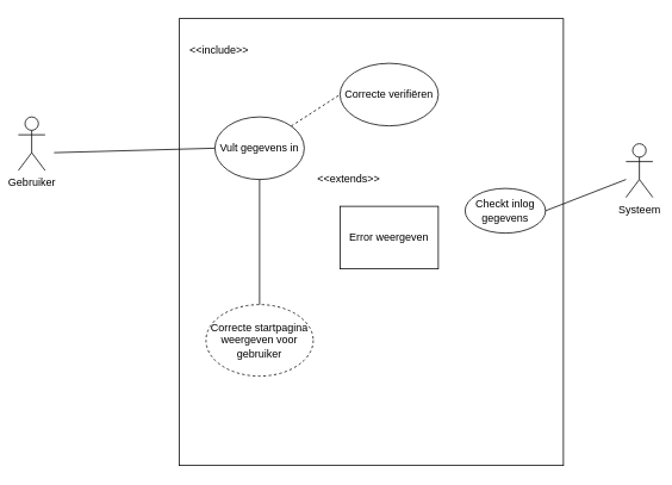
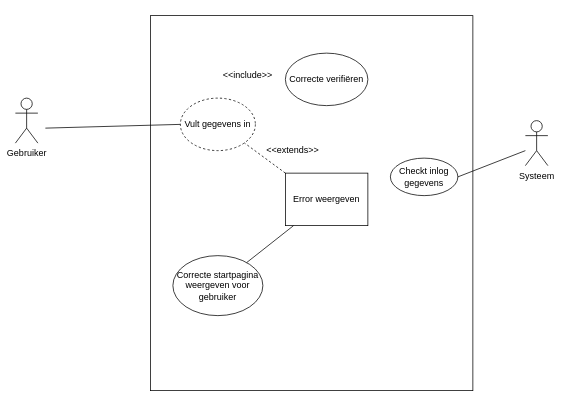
  <mxCell id="0" />
  <mxCell id="1" parent="0" />
  <mxCell id="2" value="" style="rounded=0;whiteSpace=wrap;html=1;" vertex="1" parent="1"><mxGeometry x="200" y="20" width="430" height="500" as="geometry" /></mxCell>
  <mxCell id="3" value="Gebruiker" style="shape=umlActor;verticalLabelPosition=bottom;labelBackgroundColor=#ffffff;verticalAlign=top;html=1;outlineConnect=0;" vertex="1" parent="1"><mxGeometry x="20" y="130" width="30" height="60" as="geometry" /></mxCell>
- <mxCell id="4" value="Vult gegevens in" style="ellipse;whiteSpace=wrap;html=1;" vertex="1" parent="1"><mxGeometry x="240" y="130" width="100" height="70" as="geometry" /></mxCell>
+ <mxCell id="4" value="Vult gegevens in" style="ellipse;whiteSpace=wrap;html=1;dashed=1;" vertex="1" parent="1"><mxGeometry x="240" y="130" width="100" height="70" as="geometry" /></mxCell>
  <mxCell id="5" value="Correcte verifiëren" style="ellipse;whiteSpace=wrap;html=1;" vertex="1" parent="1"><mxGeometry x="380" y="70" width="110" height="70" as="geometry" /></mxCell>
  <mxCell id="6" value="Error weergeven" style="whiteSpace=wrap;html=1;rounded=0;" vertex="1" parent="1"><mxGeometry x="380" y="230" width="110" height="70" as="geometry" /></mxCell>
- <mxCell id="7" value="" style="endArrow=none;dashed=1;html=1;exitX=1;exitY=0;exitDx=0;exitDy=0;entryX=0;entryY=0.5;entryDx=0;entryDy=0;" edge="1" parent="1" source="4" target="5"><mxGeometry width="50" height="50" relative="1" as="geometry"><mxPoint x="290" y="250" as="sourcePoint" /><mxPoint x="330" y="200" as="targetPoint" /></mxGeometry></mxCell>
- <mxCell id="8" value="&amp;lt;&amp;lt;include&amp;gt;&amp;gt;" style="text;html=1;strokeColor=none;fillColor=none;align=center;verticalAlign=middle;whiteSpace=wrap;rounded=0;" vertex="1" parent="1"><mxGeometry x="225" y="45" width="40" height="20" as="geometry" /></mxCell>
+ <mxCell id="8" value="&amp;lt;&amp;lt;include&amp;gt;&amp;gt;" style="text;html=1;strokeColor=none;fillColor=none;align=center;verticalAlign=middle;whiteSpace=wrap;rounded=0;" vertex="1" parent="1"><mxGeometry x="310" y="90" width="40" height="20" as="geometry" /></mxCell>
  <mxCell id="9" value="&amp;lt;&amp;lt;extends&amp;gt;&amp;gt;" style="text;html=1;strokeColor=none;fillColor=none;align=center;verticalAlign=middle;whiteSpace=wrap;rounded=0;" vertex="1" parent="1"><mxGeometry x="370" y="190" width="40" height="20" as="geometry" /></mxCell>
+ <mxCell id="10" value="" style="endArrow=none;dashed=1;html=1;entryX=1;entryY=1;entryDx=0;entryDy=0;exitX=0;exitY=0;exitDx=0;exitDy=0;" edge="1" parent="1" source="6" target="4"><mxGeometry width="50" height="50" relative="1" as="geometry"><mxPoint x="390" y="300" as="sourcePoint" /><mxPoint x="440" y="250" as="targetPoint" /></mxGeometry></mxCell>
  <mxCell id="11" value="" style="endArrow=none;html=1;entryX=0;entryY=0.5;entryDx=0;entryDy=0;" edge="1" parent="1" target="4"><mxGeometry width="50" height="50" relative="1" as="geometry"><mxPoint x="60" y="170" as="sourcePoint" /><mxPoint x="190" y="260" as="targetPoint" /></mxGeometry></mxCell>
- <mxCell id="12" value="Correcte startpagina weergeven voor gebruiker" style="ellipse;whiteSpace=wrap;html=1;dashed=1;" vertex="1" parent="1"><mxGeometry x="230" y="340" width="120" height="80" as="geometry" /></mxCell>
- <mxCell id="13" value="" style="endArrow=none;html=1;entryX=0.5;entryY=1;entryDx=0;entryDy=0;" edge="1" parent="1" source="12" target="4"><mxGeometry width="50" height="50" relative="1" as="geometry"><mxPoint x="80" y="440" as="sourcePoint" /><mxPoint x="130" y="390" as="targetPoint" /></mxGeometry></mxCell>
+ <mxCell id="12" value="Correcte startpagina weergeven voor gebruiker" style="ellipse;whiteSpace=wrap;html=1;" vertex="1" parent="1"><mxGeometry x="230" y="340" width="120" height="80" as="geometry" /></mxCell>
+ <mxCell id="13" value="" style="endArrow=none;html=1;" edge="1" parent="1" source="12" target="6"><mxGeometry width="50" height="50" relative="1" as="geometry"><mxPoint x="80" y="440" as="sourcePoint" /><mxPoint x="130" y="390" as="targetPoint" /></mxGeometry></mxCell>
  <mxCell id="14" value="Systeem" style="shape=umlActor;verticalLabelPosition=bottom;labelBackgroundColor=#ffffff;verticalAlign=top;html=1;outlineConnect=0;" vertex="1" parent="1"><mxGeometry x="700" y="160" width="30" height="60" as="geometry" /></mxCell>
  <mxCell id="15" value="Checkt inlog gegevens" style="ellipse;whiteSpace=wrap;html=1;" vertex="1" parent="1"><mxGeometry x="520" y="210" width="90" height="50" as="geometry" /></mxCell>
  <mxCell id="16" value="" style="endArrow=none;html=1;exitX=1;exitY=0.5;exitDx=0;exitDy=0;" edge="1" parent="1" source="15"><mxGeometry width="50" height="50" relative="1" as="geometry"><mxPoint x="640" y="230" as="sourcePoint" /><mxPoint x="700" y="200" as="targetPoint" /></mxGeometry></mxCell>
